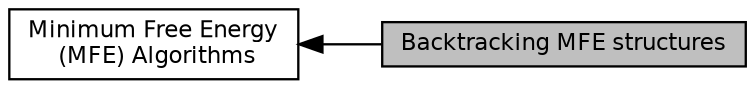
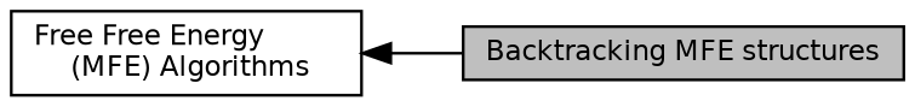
  digraph {
    rankdir=LR
    node [color=black fontname=Helvetica fontsize=10 shape=box]
-   n1 [height=0.2 label="Minimum Free Energy\l (MFE) Algorithms" width=0.4]
+   n1 [height=0.2 label="Free Free Energy\l (MFE) Algorithms" width=0.4]
    n2 [fillcolor=grey75 fontcolor=black height=0.2 label="Backtracking MFE structures" style=filled width=0.4]
    n1 -> n2 [dir=back fontname=Helvetica fontsize=10 labelfontname=Helvetica labelfontsize=10 shape=plaintext style=solid]
  }
